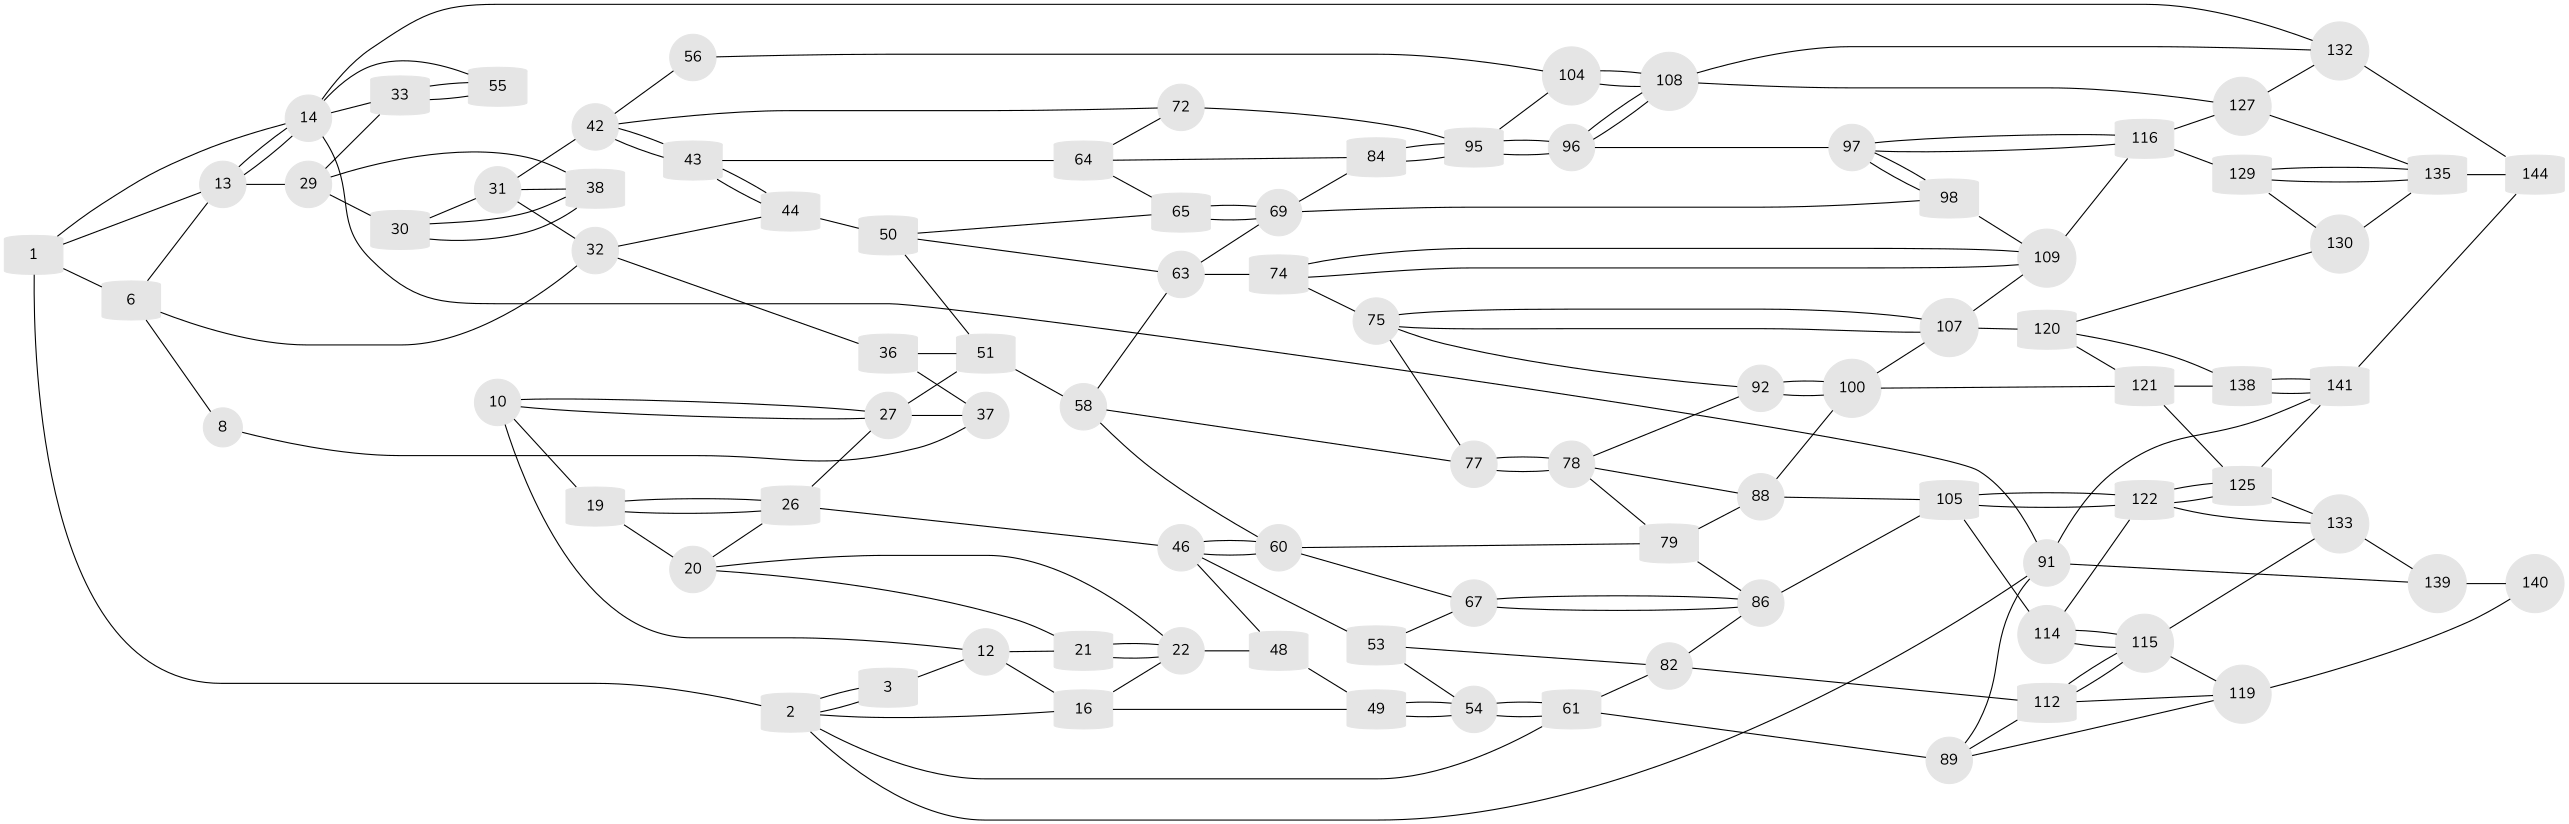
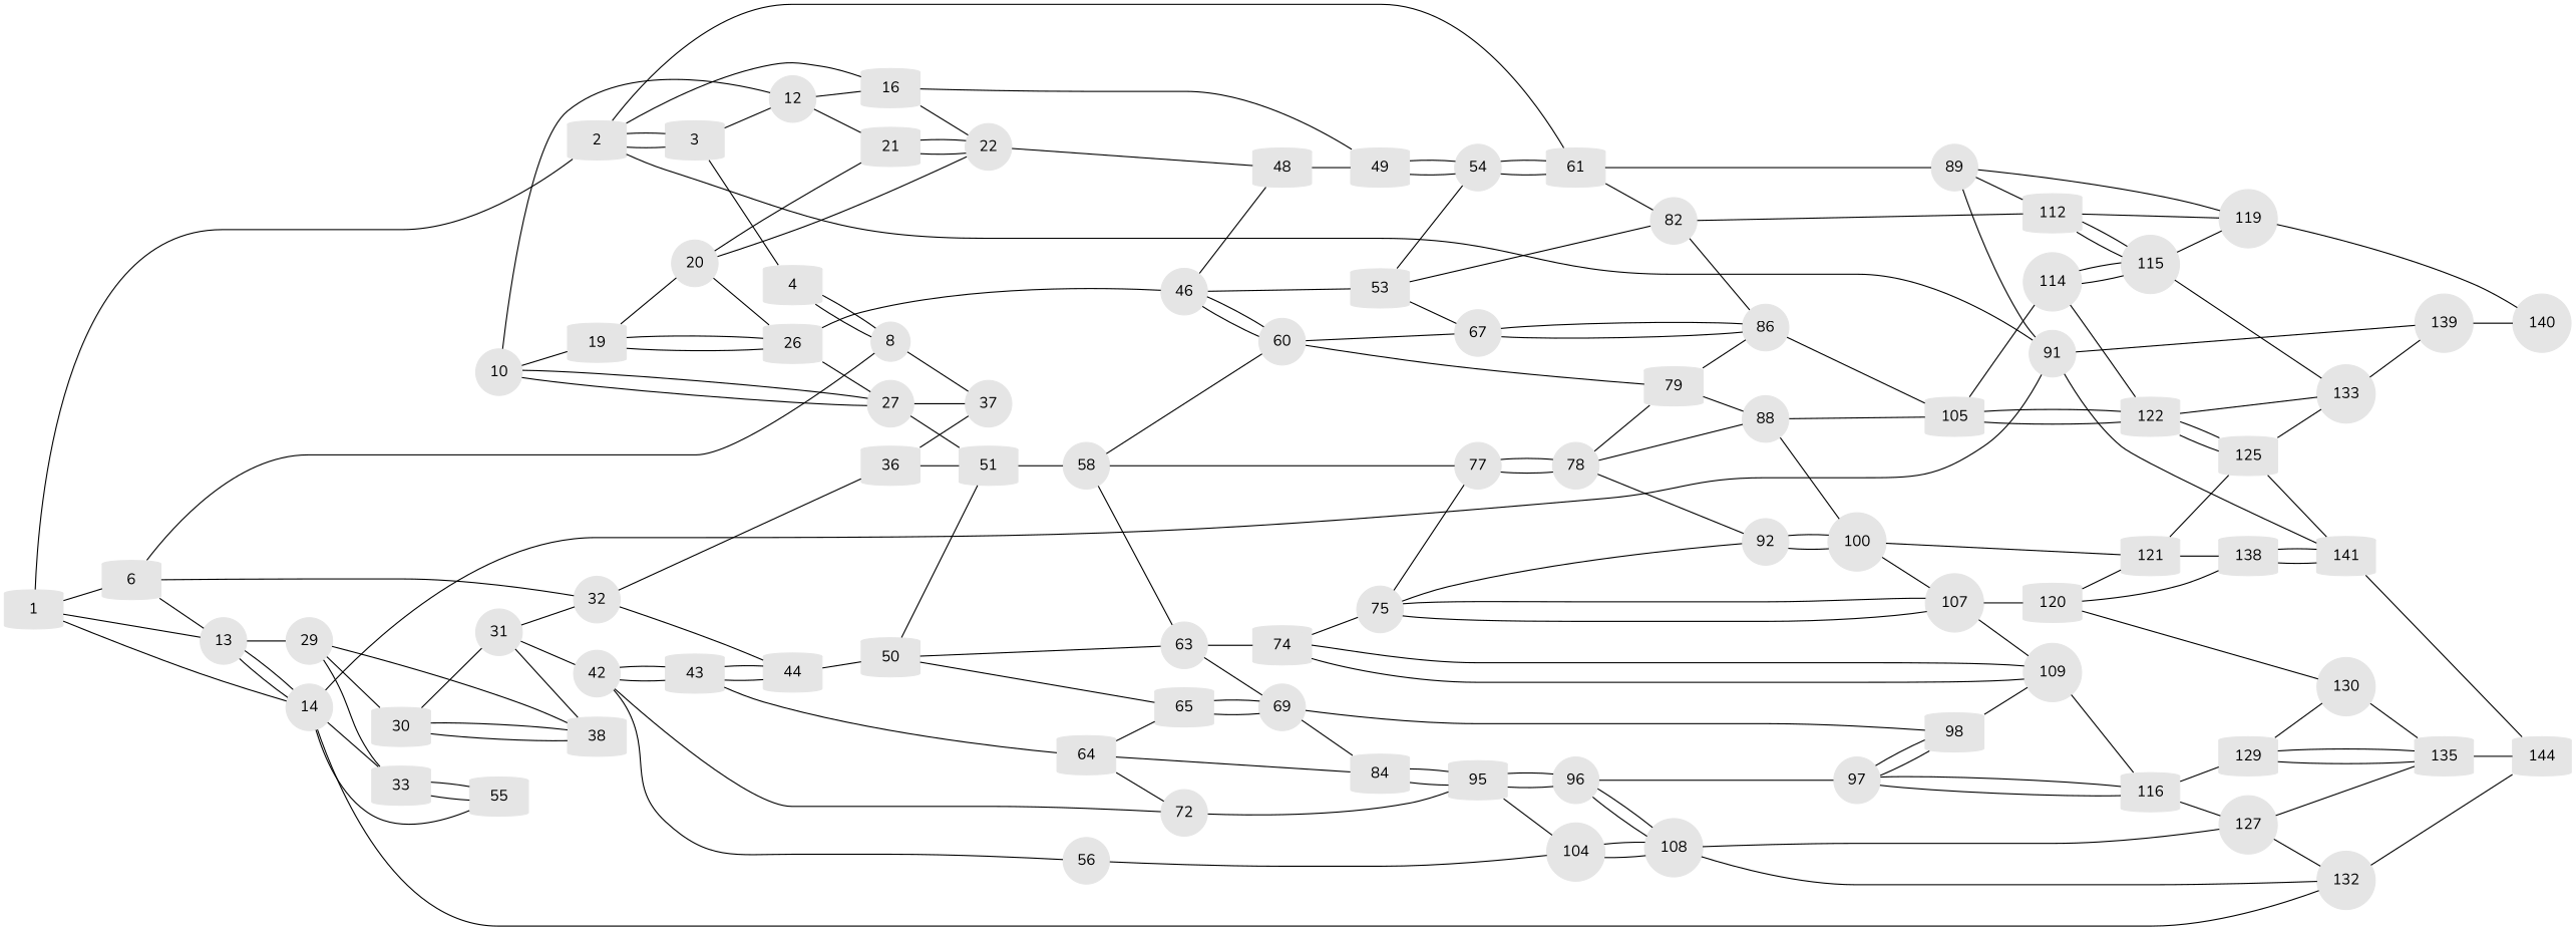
  graph {
    fontname=Nunito
    rankdir=LR
    node [color=gray90 fontname=Nunito shape=circle style=filled]
    edge [fontname=Nunito]
    1 [shape=cylinder super="+5"]
    2 [shape=cylinder super="+18"]
    6 [shape=cylinder super="+7"]
    13 [super="+24"]
    14 [super="+80"]
    3 [shape=cylinder]
    16 [shape=cylinder super="+17"]
    61 [shape=cylinder super="+83"]
    91 [super="+146"]
    8 [super="+9"]
    32 [super="+35"]
    29 [super="+34"]
    33 [shape=cylinder]
    55 [shape=cylinder super="+81"]
    132 [super="+145"]
+   4 [shape=cylinder]
    12 [super="+15"]
    22 [super="+23"]
    49 [shape=cylinder]
    82 [super="+94"]
    89 [super="+90"]
    139 [super="+147"]
    141 [shape=cylinder super="+142"]
    21 [shape=cylinder]
    37 [super="+39"]
    36 [shape=cylinder super="+45"]
    44 [shape=cylinder]
    10 [super="+11"]
    19 [shape=cylinder]
    27 [super="+40"]
    20 [super="+25"]
    26 [shape=cylinder super="+28"]
    51 [shape=cylinder super="+52"]
    30 [shape=cylinder]
    38 [shape=cylinder]
    144 [shape=cylinder]
    48 [shape=cylinder]
    54
    46 [super="+47"]
    53 [shape=cylinder super="+68"]
    60 [super="+66"]
    58 [super="+59"]
    31 [super="+41"]
    42 [super="+57"]
    43 [shape=cylinder]
    56 [super="+103"]
    72
    50 [shape=cylinder super="+62"]
    64 [shape=cylinder super="+73"]
    104
    95 [shape=cylinder super="+99"]
    65 [shape=cylinder]
    84 [shape=cylinder]
    63 [super="+71"]
    67
    79 [shape=cylinder super="+85"]
    69 [super="+70"]
    74 [shape=cylinder]
    77
    86 [super="+93"]
    112 [shape=cylinder super="+113"]
    108 [super="+126"]
    78 [super="+87"]
    88 [super="+102"]
    119 [super="+137"]
    98 [shape=cylinder]
    75 [super="+76"]
    109 [super="+110"]
    105 [shape=cylinder super="+106"]
    96
    92
    107 [super="+111"]
    116 [shape=cylinder super="+117"]
    100 [super="+101"]
    120 [shape=cylinder super="+131"]
    115 [super="+118"]
    114
    122 [shape=cylinder super="+123"]
    121 [shape=cylinder super="+124"]
    140
    97
    127 [super="+128"]
    129 [shape=cylinder]
    138 [shape=cylinder]
    125 [shape=cylinder super="+136"]
    133 [super="+134"]
    130
    135 [shape=cylinder super="+143"]
    1 -- 2
    1 -- 6
    1 -- 13
    1 -- 14
    2 -- 3
    2 -- 3
    2 -- 16
    2 -- 61
    2 -- 91
    6 -- 13
    6 -- 8
    6 -- 32
    13 -- 14
    13 -- 14
    13 -- 29
    14 -- 91
    14 -- 33
    14 -- 55
    14 -- 132
+   3 -- 4
    3 -- 12
    16 -- 22
    16 -- 49
    61 -- 82
    61 -- 89
    91 -- 139
    91 -- 141
    8 -- 37
    32 -- 36
    32 -- 44
    29 -- 33
    29 -- 30
    29 -- 38
    33 -- 55
    33 -- 55
    132 -- 144
+   4 -- 8
+   4 -- 8
    12 -- 16
    12 -- 21
    22 -- 48
    49 -- 54
    49 -- 54
    82 -- 86
    82 -- 112
    89 -- 91
    89 -- 112
    89 -- 119
    139 -- 140 [weight=2]
    141 -- 144
    21 -- 22
    21 -- 22
    36 -- 37 [weight=2]
    36 -- 51
    44 -- 50
    10 -- 12
    10 -- 19
    10 -- 27
    10 -- 27
    19 -- 20
    19 -- 26
    19 -- 26
    27 -- 37
    27 -- 51
    20 -- 22
    20 -- 21
    20 -- 26
    26 -- 27
    26 -- 46
    51 -- 58
    30 -- 38
    30 -- 38
    30 -- 31
    48 -- 49
    54 -- 61
    54 -- 61
    46 -- 48
    46 -- 53
    46 -- 60
    46 -- 60
    53 -- 82
    53 -- 54
    53 -- 67
    60 -- 67
    60 -- 79
    58 -- 60
    58 -- 63
    58 -- 77
    31 -- 32
    31 -- 38
    31 -- 42
    42 -- 43
    42 -- 43
    42 -- 56
    42 -- 72
    43 -- 44
    43 -- 44
    43 -- 64
    56 -- 104
    72 -- 95
    50 -- 51
    50 -- 65
    50 -- 63
    64 -- 72
    64 -- 65
    64 -- 84
    104 -- 108
    104 -- 108
    95 -- 104
    95 -- 96
    95 -- 96
    65 -- 69
    65 -- 69
    84 -- 95
    84 -- 95
    63 -- 69
    63 -- 74
    67 -- 86
    67 -- 86
    79 -- 86
    79 -- 88
    69 -- 84
    69 -- 98
    74 -- 75
    74 -- 109
    74 -- 109
    77 -- 78
    77 -- 78
    86 -- 105
    112 -- 119
    112 -- 115
    112 -- 115
    108 -- 132
    108 -- 127
    78 -- 79
    78 -- 88
    78 -- 92
    88 -- 105
    88 -- 100
    119 -- 140
    98 -- 109
    75 -- 77
    75 -- 92
    75 -- 107
    75 -- 107
    109 -- 116
    105 -- 114
    105 -- 122
    105 -- 122
    96 -- 108
    96 -- 108
    96 -- 97
    92 -- 100
    92 -- 100
    107 -- 109
    107 -- 120
    116 -- 127
    116 -- 129
    100 -- 107
    100 -- 121
    120 -- 121
    120 -- 138
    120 -- 130
    115 -- 119
    115 -- 133
    114 -- 115
    114 -- 115
    114 -- 122
    122 -- 125
    122 -- 125
    122 -- 133
    121 -- 138
    121 -- 125
    97 -- 98
    97 -- 98
    97 -- 116
    97 -- 116
    127 -- 132
    127 -- 135
    129 -- 130
    129 -- 135
    129 -- 135
    138 -- 141
    138 -- 141
    125 -- 141
    125 -- 133
    133 -- 139
    130 -- 135
    135 -- 144
  }
